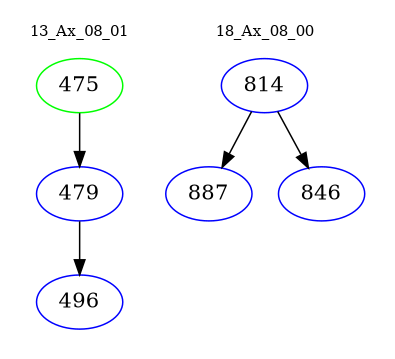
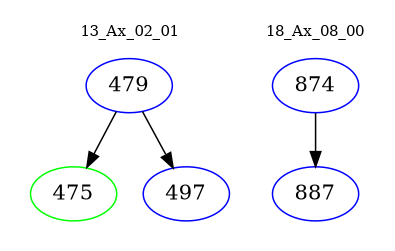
  digraph {
    node [color=blue]
    edge [color=black]
    n1 [color=green label=475]
    n2 [label=479]
-   n3 [label=496]
+   n3 [label=497]
    n4 [label=887]
-   n5 [label=814]
-   n6 [label=846]
+   n5 [label=874]
    subgraph cluster_1 {
      color=white
      fontsize=10
-     label="13_Ax_08_01"
+     label="13_Ax_02_01"
      n1
      n2
      n3
    }
    subgraph cluster_2 {
      color=white
      fontsize=10
      label="18_Ax_08_00"
      n4
      n5
-     n6
    }
-   n1 -> n2
+   n2 -> n1
    n2 -> n3
    n5 -> n4
-   n5 -> n6
  }
